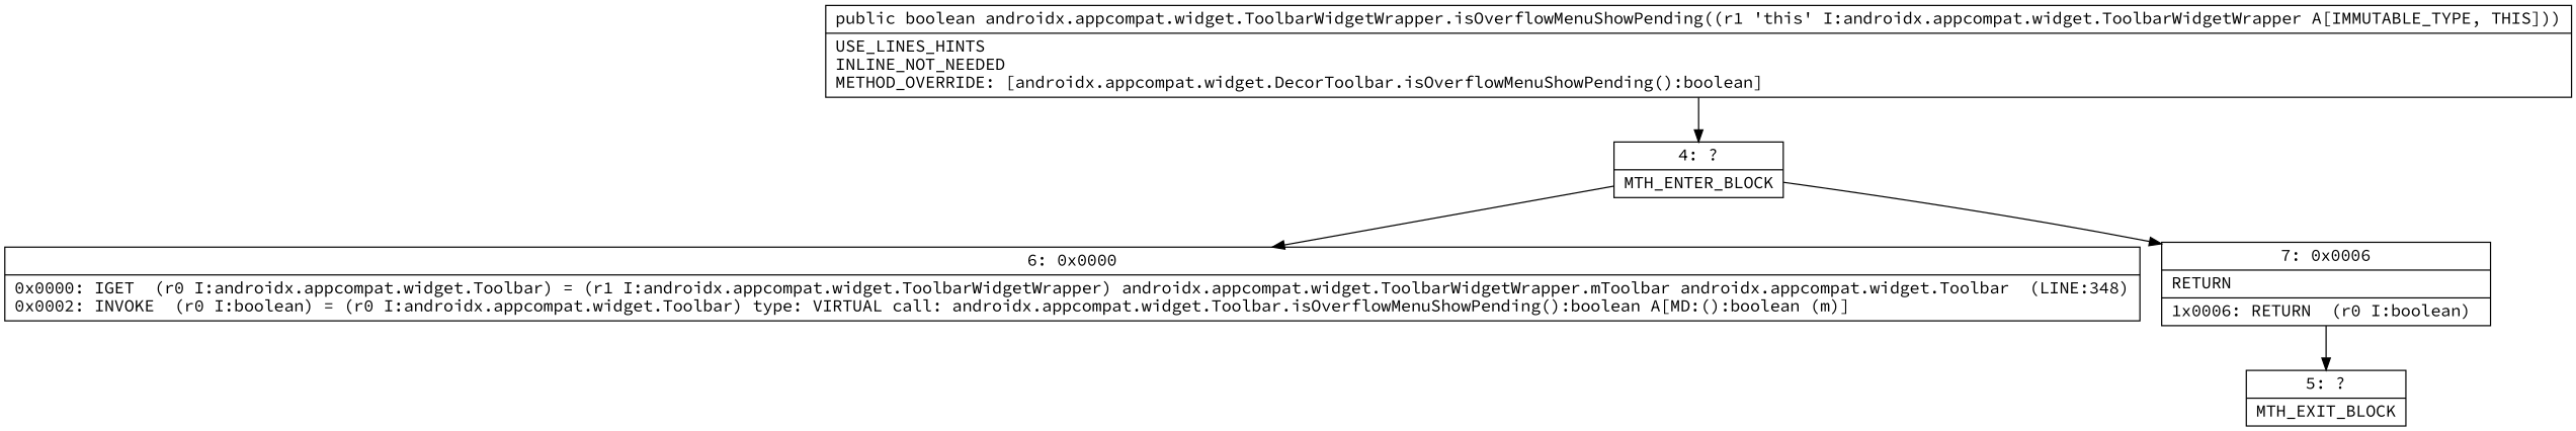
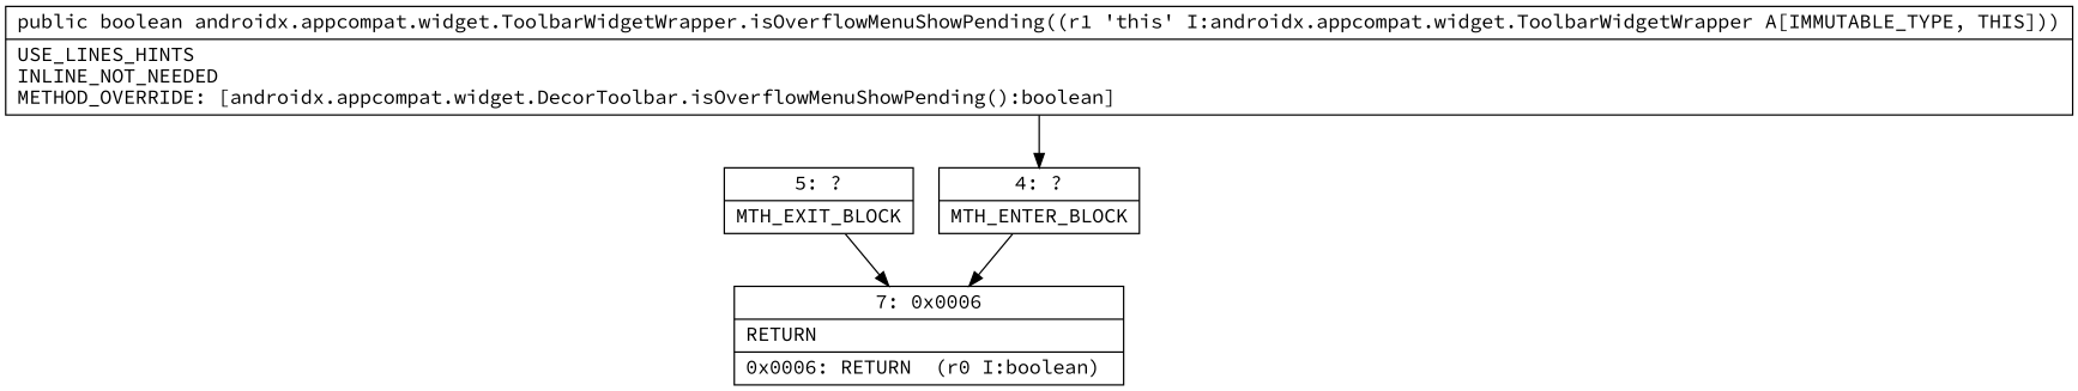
  digraph {
    fontname="Source Code Pro"
    node [fontname="Source Code Pro" shape=record]
    edge [fontname="Source Code Pro"]
    n1 [label="{4\:\ ?|MTH_ENTER_BLOCK\l}"]
-   n2 [label="{6\:\ 0x0000|0x0000: IGET  (r0 I:androidx.appcompat.widget.Toolbar) = (r1 I:androidx.appcompat.widget.ToolbarWidgetWrapper) androidx.appcompat.widget.ToolbarWidgetWrapper.mToolbar androidx.appcompat.widget.Toolbar  (LINE:348)\l0x0002: INVOKE  (r0 I:boolean) = (r0 I:androidx.appcompat.widget.Toolbar) type: VIRTUAL call: androidx.appcompat.widget.Toolbar.isOverflowMenuShowPending():boolean A[MD:():boolean (m)]\l}"]
-   n3 [label="{7\:\ 0x0006|RETURN\l|1x0006: RETURN  (r0 I:boolean) \l}"]
+   n3 [label="{7\:\ 0x0006|RETURN\l|0x0006: RETURN  (r0 I:boolean) \l}"]
    n4 [label="{5\:\ ?|MTH_EXIT_BLOCK\l}"]
    n5 [label="{public boolean androidx.appcompat.widget.ToolbarWidgetWrapper.isOverflowMenuShowPending((r1 'this' I:androidx.appcompat.widget.ToolbarWidgetWrapper A[IMMUTABLE_TYPE, THIS]))  | USE_LINES_HINTS\lINLINE_NOT_NEEDED\lMETHOD_OVERRIDE: [androidx.appcompat.widget.DecorToolbar.isOverflowMenuShowPending():boolean]\l}"]
-   n1 -> n2
    n1 -> n3
-   n3 -> n4
+   n4 -> n3
    n5 -> n1
  }
